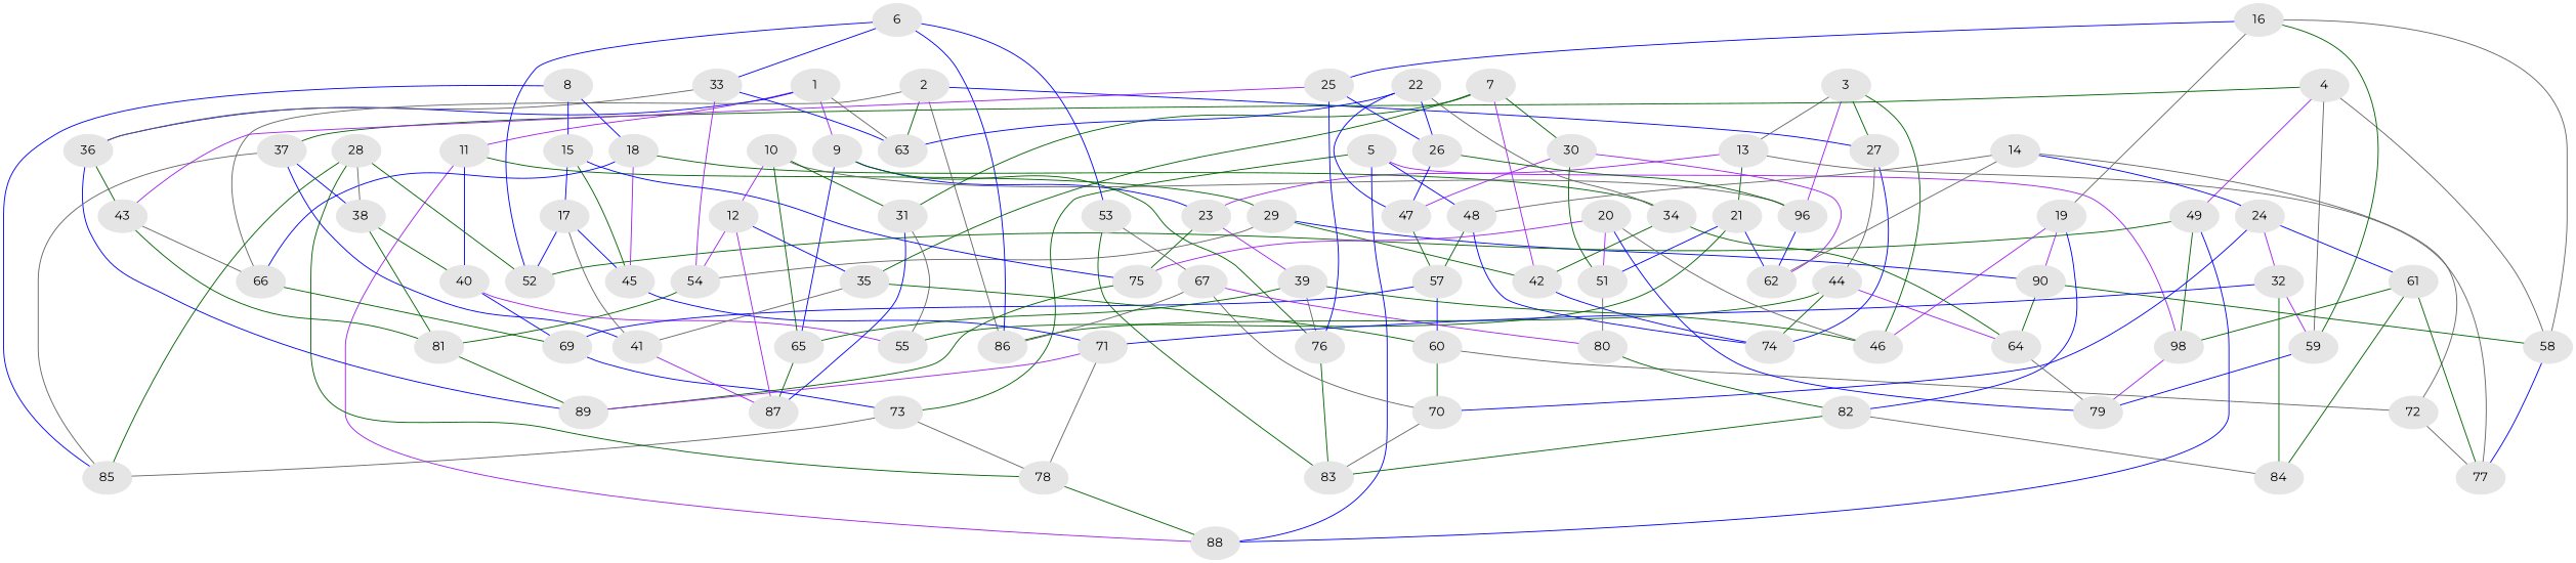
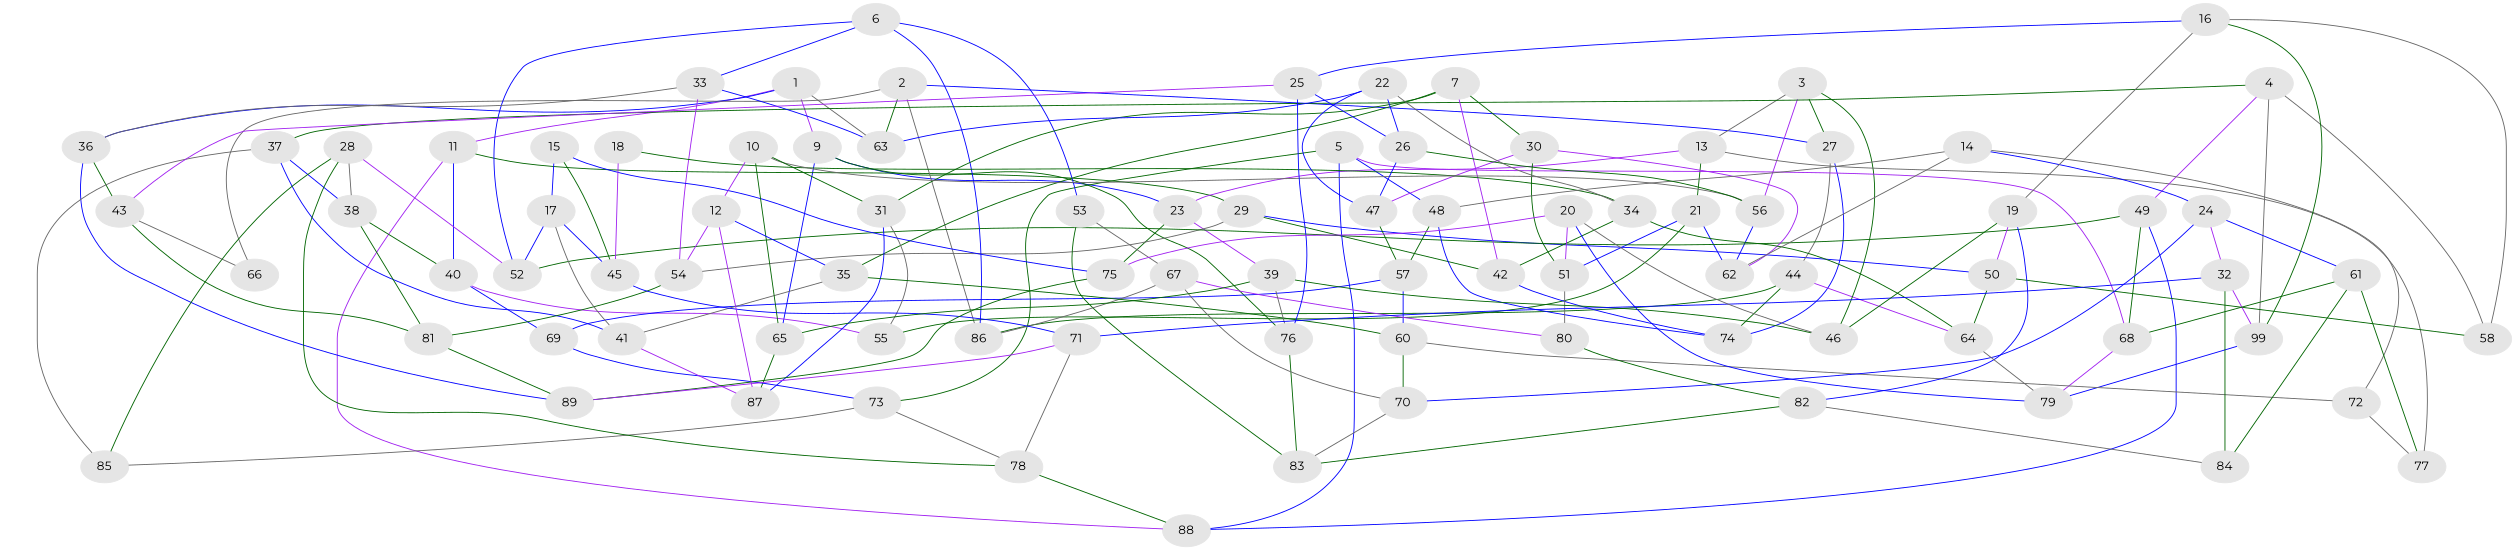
  graph {
    fontname=Montserrat
    node [color=gray90 fontname=Montserrat style=filled]
    edge [color=darkgreen fontname=Montserrat]
    1
    9
    11
    36
    63
    23
    65
    76
    88
    29
    40
    43
    89
    2
    27
    66
    86
    44
    74
    69
    3
    13
    46
-   56 [label=96]
+   56
    21
    77
    62
    4
    37
    49
    58
-   59
+   59 [label=99]
    85
    41
    38
-   68 [label=98]
+   68
    52
    79
    5
    48
    73
    57
    78
    6
    33
    53
    54
    67
    83
    7
    30
    31
    35
    42
    51
    47
    55
    87
    60
-   8
    15
    18
    17
    45
    75
    34
    39
    10
    12
-   50 [label=90]
+   50
    81
    14
    24
    72
    32
    61
    70
    71
    16
    19
    25
    82
    26
    64
    84
    20
    80
    22
    28
    1 -- 9 [color=purple]
    1 -- 11 [color=purple]
    1 -- 36 [color=blue]
    1 -- 63 [color=gray40]
    9 -- 23 [color=blue]
    9 -- 65 [color=blue]
    9 -- 76
    11 -- 88 [color=purple]
    11 -- 29
    11 -- 40 [color=blue]
    36 -- 43
    36 -- 89 [color=blue]
    23 -- 75
    23 -- 39 [color=purple]
    65 -- 87
    76 -- 83
    29 -- 54 [color=gray40]
    29 -- 42
    29 -- 50 [color=blue]
    40 -- 69 [color=blue]
    40 -- 55 [color=purple]
    43 -- 66 [color=gray40]
    43 -- 81
    2 -- 63
    2 -- 27 [color=blue]
    2 -- 66 [color=gray40]
    2 -- 86 [color=gray40]
    27 -- 44 [color=gray40]
    27 -- 74 [color=blue]
-   66 -- 69
    44 -- 86
    44 -- 74
    44 -- 64 [color=purple]
    69 -- 73 [color=blue]
    3 -- 27
    3 -- 13 [color=gray40]
    3 -- 46
    3 -- 56 [color=purple]
    13 -- 23 [color=purple]
    13 -- 21
    13 -- 77 [color=gray40]
    56 -- 62 [color=blue]
    21 -- 62 [color=blue]
    21 -- 51 [color=blue]
    21 -- 55
    4 -- 37
    4 -- 49 [color=purple]
    4 -- 58 [color=gray40]
    4 -- 59 [color=gray40]
    37 -- 85 [color=gray40]
    37 -- 41 [color=blue]
    37 -- 38 [color=blue]
    49 -- 88 [color=blue]
    49 -- 68
    49 -- 52
-   58 -- 77 [color=blue]
    59 -- 79 [color=blue]
    41 -- 87 [color=purple]
    38 -- 40
    38 -- 81
    68 -- 79 [color=purple]
    5 -- 88 [color=blue]
    5 -- 68 [color=purple]
    5 -- 48 [color=blue]
    5 -- 73
    48 -- 74 [color=blue]
    48 -- 57
    73 -- 85 [color=gray40]
    73 -- 78 [color=gray40]
    57 -- 69 [color=blue]
    57 -- 60 [color=blue]
    78 -- 88
    6 -- 86 [color=blue]
    6 -- 52 [color=blue]
    6 -- 33 [color=blue]
    6 -- 53 [color=blue]
    33 -- 36 [color=gray40]
    33 -- 63 [color=blue]
    33 -- 54 [color=purple]
    53 -- 67 [color=gray40]
    53 -- 83
    54 -- 81
    67 -- 86 [color=gray40]
    67 -- 70 [color=gray40]
    67 -- 80 [color=purple]
    7 -- 30
    7 -- 31
    7 -- 35
    7 -- 42 [color=purple]
    30 -- 62 [color=purple]
    30 -- 51
    30 -- 47 [color=purple]
    31 -- 55 [color=gray40]
    31 -- 87 [color=blue]
    35 -- 41 [color=gray40]
    35 -- 60
    42 -- 74 [color=blue]
    51 -- 80 [color=gray40]
    47 -- 57
    60 -- 72 [color=gray40]
    60 -- 70
-   8 -- 85 [color=blue]
-   8 -- 15 [color=blue]
-   8 -- 18 [color=blue]
    15 -- 17 [color=blue]
    15 -- 45
    15 -- 75 [color=blue]
-   18 -- 66 [color=blue]
    18 -- 45 [color=purple]
    18 -- 34
    17 -- 41 [color=gray40]
    17 -- 52 [color=blue]
    17 -- 45 [color=blue]
    45 -- 71 [color=blue]
    75 -- 89
    34 -- 42
    34 -- 64
    39 -- 65
    39 -- 76 [color=gray40]
    39 -- 46
    10 -- 65
    10 -- 56 [color=gray40]
    10 -- 31
    10 -- 12 [color=purple]
    12 -- 54 [color=purple]
    12 -- 35 [color=blue]
    12 -- 87 [color=purple]
    50 -- 58
    50 -- 64
    81 -- 89
    14 -- 62 [color=gray40]
    14 -- 48 [color=gray40]
    14 -- 24 [color=blue]
    14 -- 72 [color=gray40]
    24 -- 32 [color=purple]
    24 -- 61 [color=blue]
    24 -- 70 [color=blue]
    72 -- 77 [color=gray40]
    32 -- 59 [color=purple]
    32 -- 71 [color=blue]
    32 -- 84
    61 -- 77
    61 -- 68
    61 -- 84
    70 -- 83 [color=gray40]
    71 -- 89 [color=purple]
    71 -- 78 [color=gray40]
    16 -- 58 [color=gray40]
    16 -- 59
    16 -- 19 [color=gray40]
    16 -- 25 [color=blue]
-   19 -- 46 [color=purple]
+   19 -- 46
    19 -- 50 [color=purple]
    19 -- 82 [color=blue]
    25 -- 76 [color=blue]
    25 -- 43 [color=purple]
    25 -- 26 [color=blue]
    82 -- 83
    82 -- 84 [color=gray40]
    26 -- 56
    26 -- 47 [color=blue]
    64 -- 79 [color=gray40]
    20 -- 46 [color=gray40]
    20 -- 79 [color=blue]
    20 -- 51 [color=purple]
    20 -- 75 [color=purple]
    80 -- 82
    22 -- 63 [color=blue]
    22 -- 47 [color=blue]
    22 -- 34 [color=gray40]
    22 -- 26 [color=blue]
    28 -- 85
    28 -- 38 [color=gray40]
-   28 -- 52
+   28 -- 52 [color=purple]
    28 -- 78
  }
